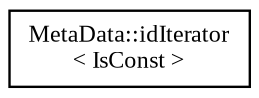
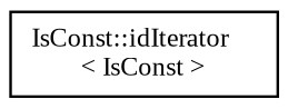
  digraph {
    rankdir=LR
    fontname="Liberation Serif"
-   n1 [color=black fillcolor=white fontname="Liberation Serif" fontsize=10 height=0.2 label="MetaData::idIterator\l\< IsConst \>" shape=record style=filled width=0.4]
+   n1 [color=black fillcolor=white fontname="Liberation Serif" fontsize=10 height=0.2 label="IsConst::idIterator\l\< IsConst \>" shape=record style=filled width=0.4]
  }
